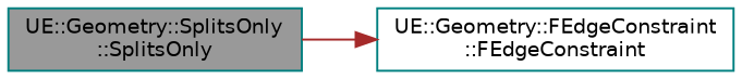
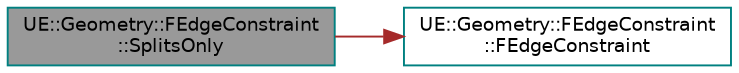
  digraph {
    rankdir=LR
    node [color=teal fontname=Helvetica fontsize=10 shape=box style=filled]
-   n1 [fillcolor=grey60 fontcolor=black height=0.2 label="UE::Geometry::SplitsOnly\l::SplitsOnly" width=0.4]
+   n1 [fillcolor=grey60 fontcolor=black height=0.2 label="UE::Geometry::FEdgeConstraint\l::SplitsOnly" width=0.4]
    n2 [fillcolor=white height=0.2 label="UE::Geometry::FEdgeConstraint\l::FEdgeConstraint" width=0.4]
    n1 -> n2 [color=brown fontname=Helvetica fontsize=10 labelfontname=Helvetica labelfontsize=10 style=solid]
  }
